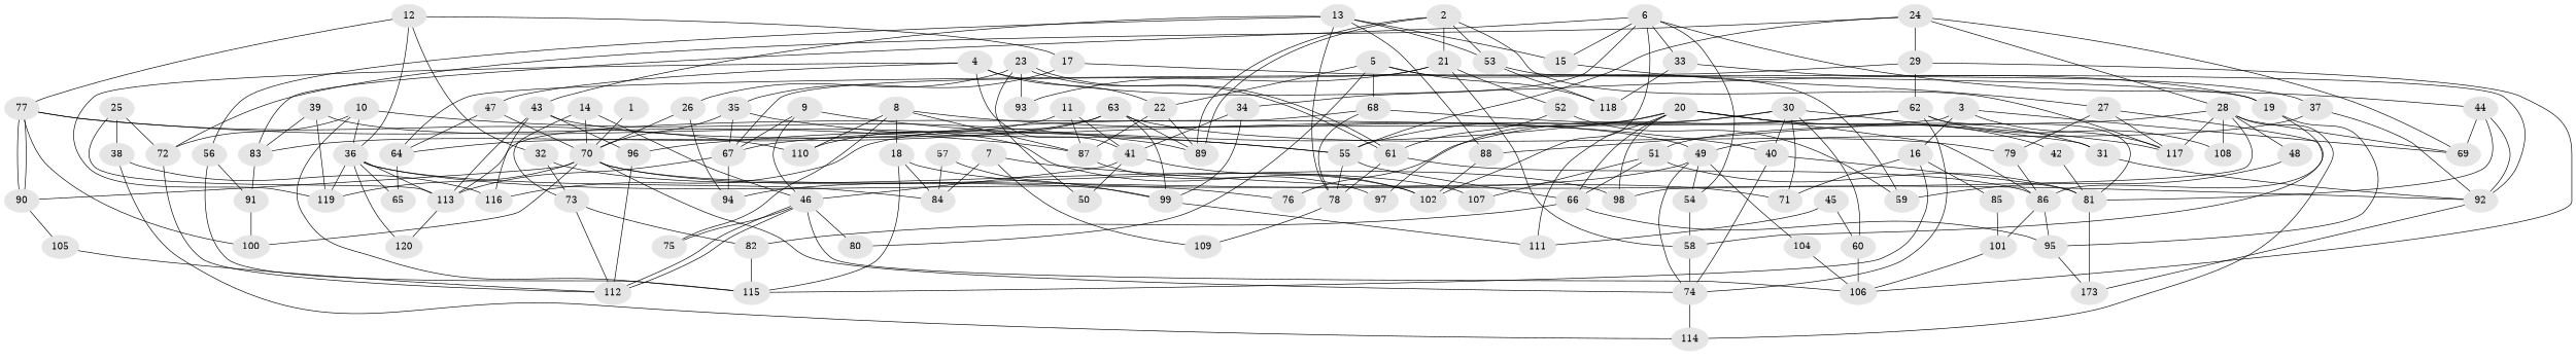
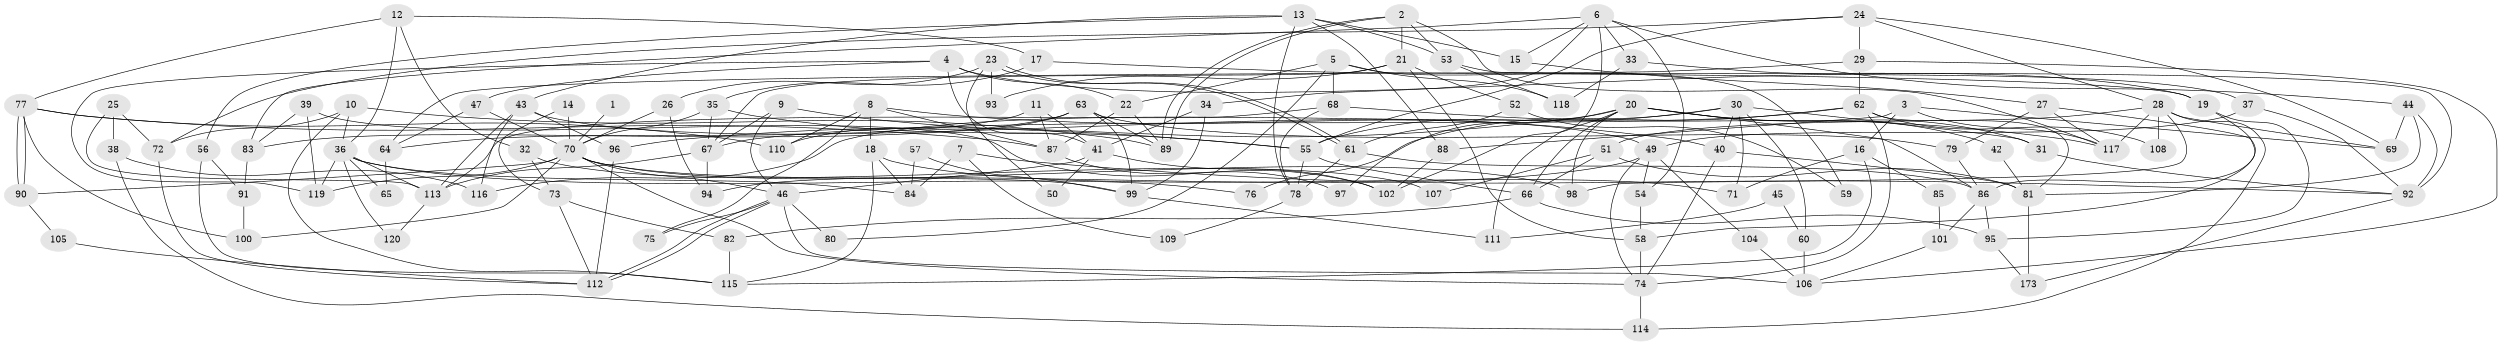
  graph {
    node [color=gray90 style=filled]
    1
    70
    119
    98
    99
    74
    90
    100
    2
    21
    53
    89
    117
    67
    52
    58
    93
    118
    92
    3
    16
    69
    88
    115
    71
    85
    102
    4
    19
    22
    41
    47
    86
    95
    87
    46
    50
    64
    5
    59
    68
    80
    78
    113
    6
    15
    33
    34
    44
    54
    83
    27
    37
    81
    91
    7
    84
    109
    n59 [label=173]
    8
    18
    40
    75
    110
    97
    9
    55
    106
    112
    66
    94
    10
    36
    72
    65
    76
    120
    11
    12
    17
    32
    77
    35
    73
    107
    13
    43
    56
    96
    116
    49
    14
    82
    79
    101
    20
    31
    42
    111
    61
    23
    26
    24
    28
    29
-   48
    51
    108
    114
    62
    25
    38
    30
    60
    104
    39
    45
    57
    63
    105
    1 -- 70
    70 -- 119
    70 -- 98
    70 -- 99
    70 -- 74
    70 -- 90
    70 -- 100
    99 -- 111
    74 -- 114
    90 -- 105
    2 -- 21
    2 -- 53
    2 -- 89
    2 -- 89
    2 -- 117
    21 -- 67
    21 -- 52
    21 -- 58
    21 -- 93
    53 -- 118
    53 -- 92
    67 -- 113
    67 -- 94
    52 -- 59
    52 -- 61
    58 -- 74
    92 -- n59
    3 -- 117
    3 -- 16
    3 -- 69
    3 -- 88
    16 -- 115
    16 -- 71
    16 -- 85
    88 -- 102
    85 -- 101
    4 -- 119
    4 -- 19
    4 -- 22
    4 -- 41
    4 -- 47
    19 -- 86
    19 -- 95
    22 -- 89
    22 -- 87
    41 -- 102
    41 -- 46
    41 -- 50
    47 -- 70
    47 -- 64
    86 -- 95
    86 -- 101
    95 -- n59
    87 -- 97
    46 -- 80
    46 -- 75
    46 -- 106
    46 -- 112
    46 -- 112
    64 -- 65
    5 -- 118
    5 -- 22
    5 -- 59
    5 -- 68
    5 -- 80
    68 -- 117
    68 -- 78
    68 -- 113
    78 -- 109
    113 -- 120
    6 -- 102
    6 -- 15
    6 -- 33
    6 -- 34
    6 -- 44
    6 -- 54
    6 -- 83
    15 -- 27
    33 -- 118
    33 -- 37
    34 -- 99
    34 -- 41
    44 -- 92
    44 -- 69
    44 -- 81
    54 -- 58
    83 -- 91
    27 -- 117
    27 -- 58
    27 -- 79
    37 -- 92
    37 -- 49
    81 -- n59
    91 -- 100
    7 -- 92
    7 -- 84
    7 -- 109
    8 -- 87
    8 -- 18
    8 -- 40
    8 -- 75
    8 -- 110
    18 -- 115
    18 -- 71
    18 -- 84
    40 -- 74
    40 -- 81
    9 -- 67
    9 -- 46
    9 -- 55
    55 -- 78
    55 -- 66
    66 -- 95
    66 -- 82
    10 -- 89
    10 -- 115
    10 -- 36
    10 -- 72
    36 -- 119
    36 -- 113
    36 -- 84
    36 -- 65
    36 -- 76
    36 -- 120
    72 -- 112
    11 -- 41
    11 -- 87
    11 -- 64
    12 -- 36
    12 -- 17
    12 -- 32
    12 -- 77
    17 -- 19
    17 -- 35
    32 -- 73
    32 -- 107
    77 -- 90
    77 -- 90
    77 -- 100
    77 -- 87
    77 -- 110
    35 -- 70
    35 -- 67
    35 -- 55
    73 -- 112
    73 -- 82
    13 -- 53
    13 -- 88
    13 -- 78
    13 -- 15
    13 -- 43
    13 -- 56
    43 -- 113
    43 -- 96
    43 -- 116
    43 -- 49
    56 -- 115
    56 -- 91
    96 -- 112
    49 -- 74
    49 -- 54
    49 -- 94
    49 -- 104
    14 -- 70
-   14 -- 46
+   70 -- 46
    14 -- 73
    82 -- 115
    79 -- 86
    101 -- 106
    20 -- 98
    20 -- 86
    20 -- 97
    20 -- 66
    20 -- 96
    20 -- 31
    20 -- 42
    20 -- 111
    31 -- 92
    42 -- 81
    61 -- 86
    61 -- 78
    23 -- 93
    23 -- 50
    23 -- 61
    23 -- 61
    23 -- 26
    26 -- 70
    26 -- 94
    24 -- 69
    24 -- 55
    24 -- 72
    24 -- 28
    24 -- 29
    28 -- 98
    28 -- 117
    28 -- 69
-   28 -- 48
    28 -- 51
    28 -- 108
    28 -- 114
    29 -- 64
    29 -- 106
    29 -- 62
-   48 -- 59
    51 -- 81
    51 -- 66
    51 -- 107
    62 -- 74
    62 -- 67
    62 -- 81
    62 -- 76
    62 -- 108
    25 -- 113
    25 -- 72
    25 -- 38
    38 -- 116
    38 -- 114
    30 -- 71
    30 -- 40
    30 -- 55
    30 -- 116
    30 -- 31
    30 -- 60
    60 -- 106
    104 -- 106
    39 -- 119
    39 -- 102
    39 -- 83
    45 -- 111
    45 -- 60
    57 -- 99
    57 -- 84
    63 -- 99
    63 -- 89
    63 -- 83
    63 -- 110
    63 -- 79
    105 -- 112
  }
